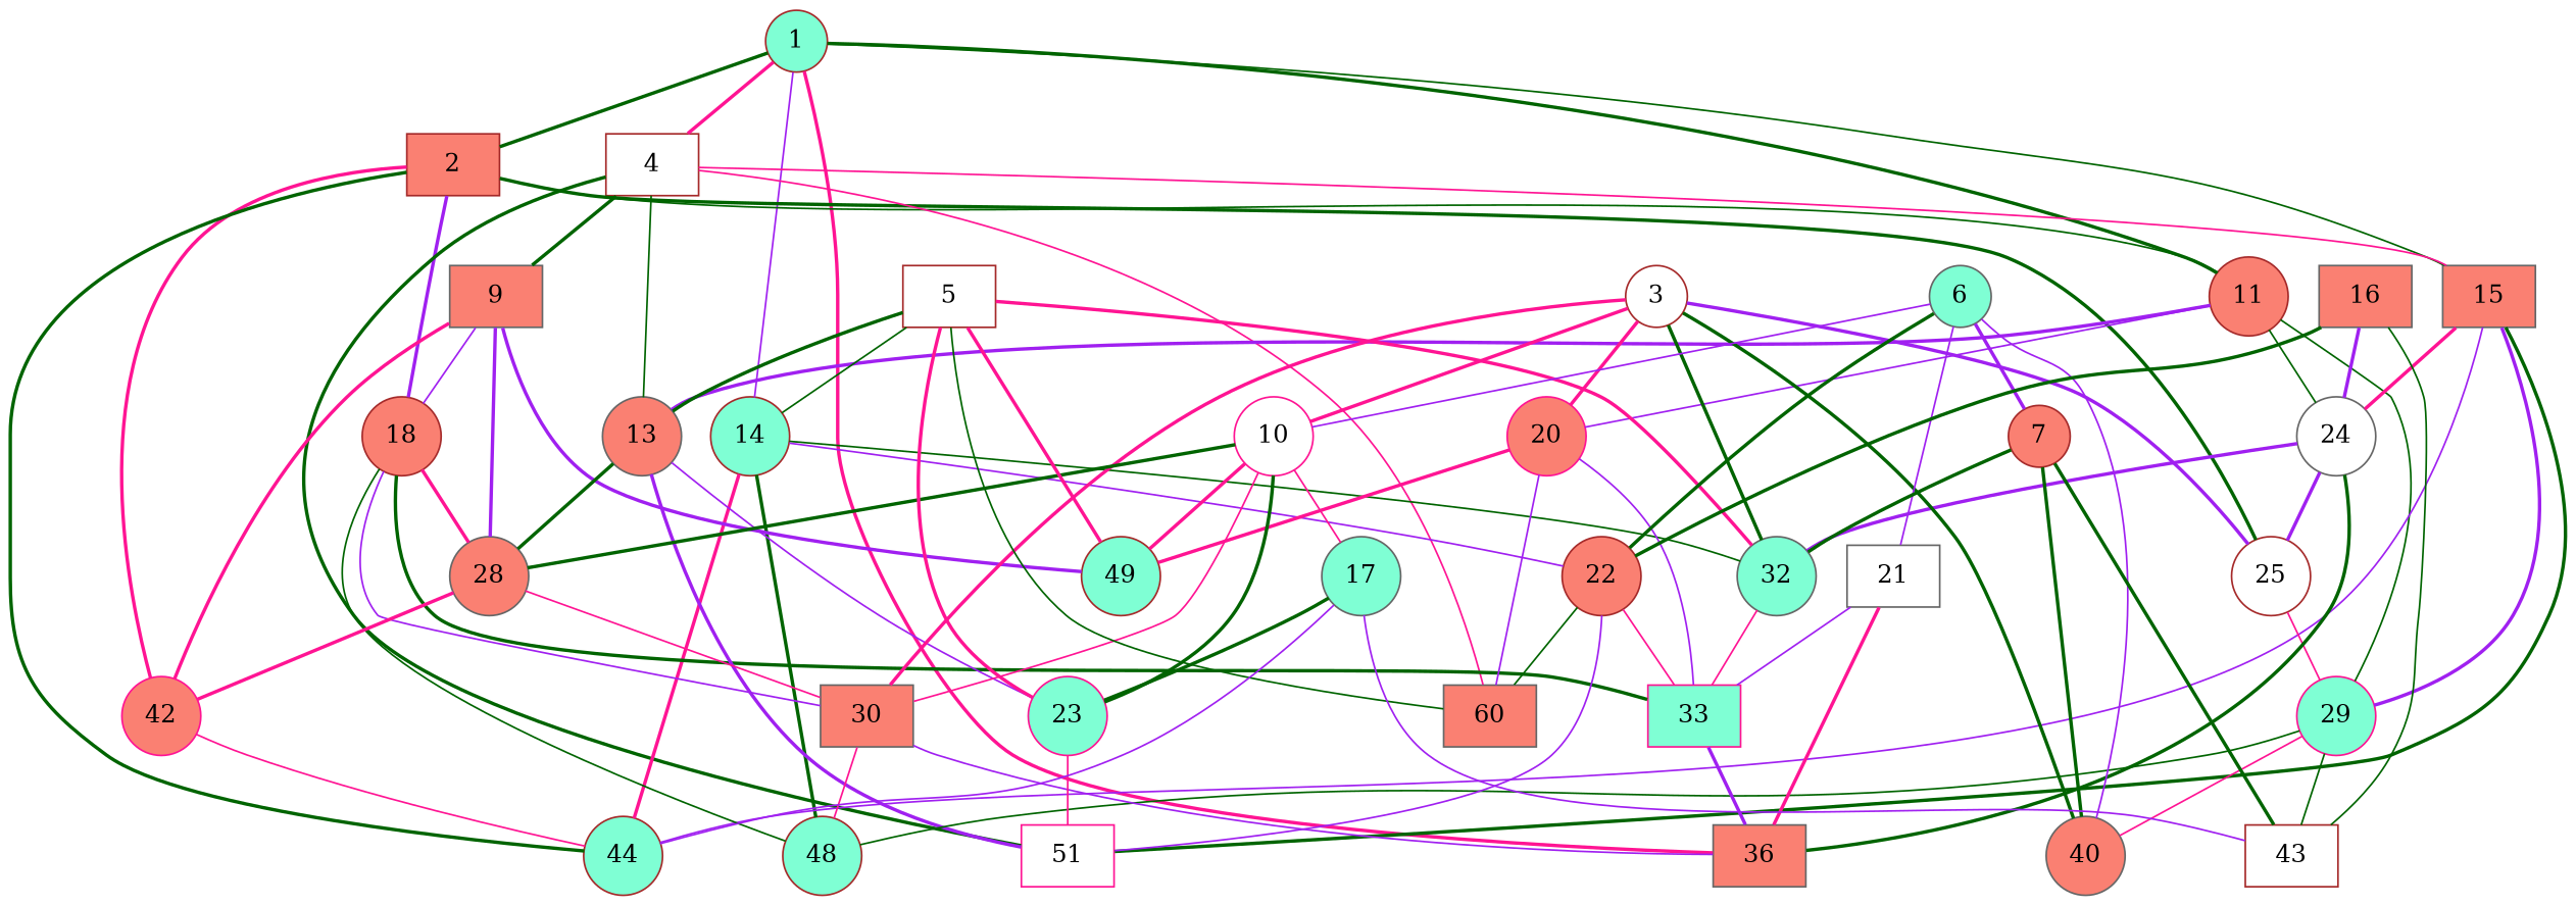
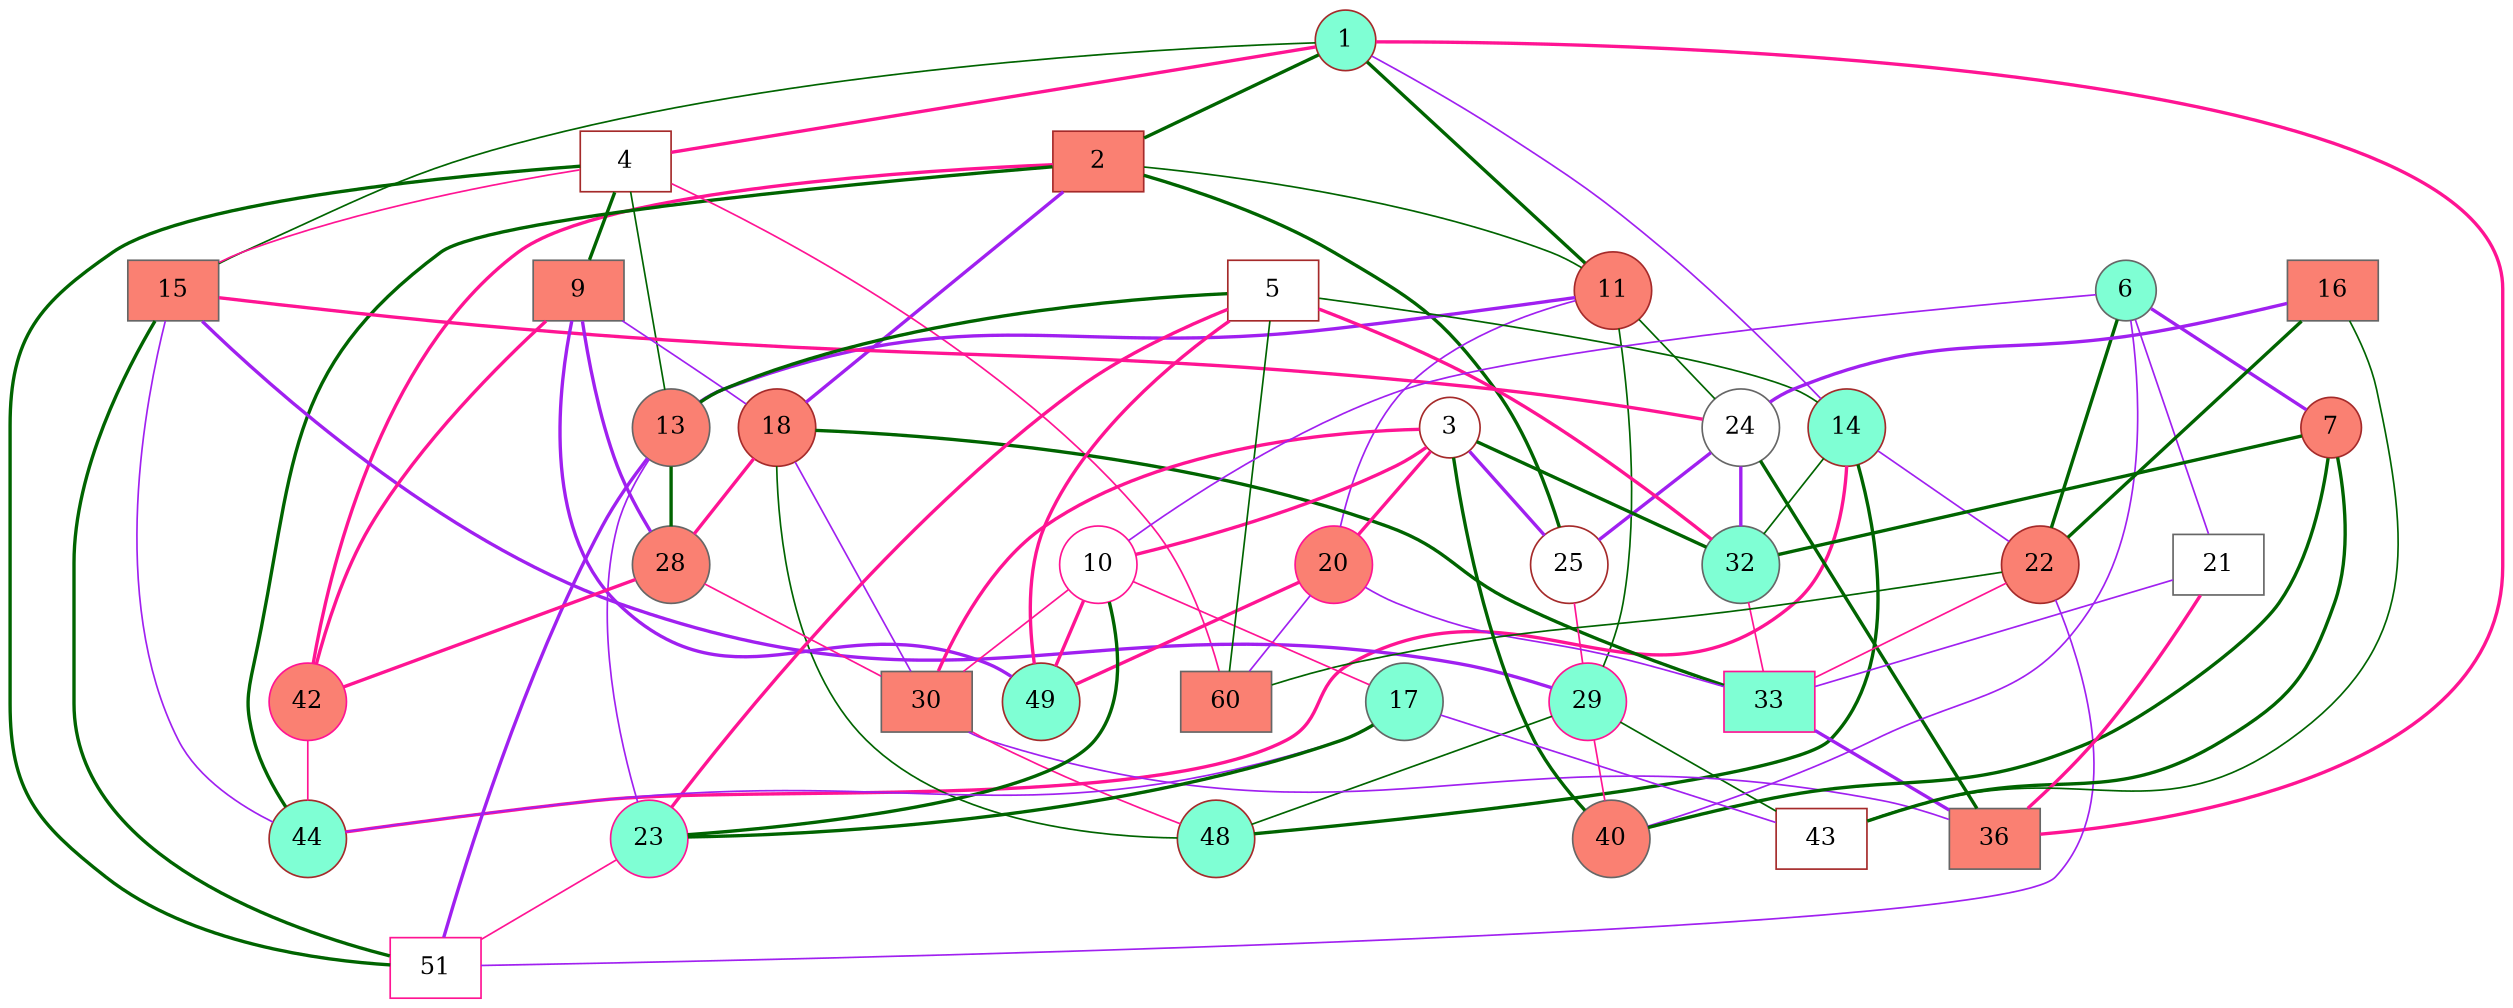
  graph {
    node [color=brown fillcolor=salmon shape=circle style=filled]
    edge [color=darkgreen style=bold]
    1 [fillcolor=aquamarine super="+38"]
    2 [shape=box super="+19"]
    4 [fillcolor=white shape=box super="+8"]
    11 [super="+50"]
    14 [fillcolor=aquamarine super="+41"]
    15 [color=gray40 shape=box super="+27"]
    36 [color=gray40 shape=box super="+45"]
    18 [super="+62"]
    25 [fillcolor=white]
    42 [color=deeppink]
    44 [fillcolor=aquamarine super="+54"]
    9 [color=gray40 shape=box super="+39"]
    13 [color=gray40 super="+46"]
    51 [color=deeppink fillcolor=white shape=box super="+59"]
    60 [color=gray40 shape=box]
    20 [color=deeppink]
    24 [color=gray40 fillcolor=white super="+52"]
    29 [color=deeppink fillcolor=aquamarine super="+55"]
    32 [color=gray40 fillcolor=aquamarine super="+57"]
    22 [super="+35"]
    48 [fillcolor=aquamarine]
    30 [color=gray40 shape=box super="+34"]
    28 [color=gray40 super="+31"]
    33 [color=deeppink fillcolor=aquamarine shape=box super="+53"]
    3 [fillcolor=white super="+61"]
    40 [color=gray40]
    10 [color=deeppink fillcolor=white super="+37"]
    49 [fillcolor=aquamarine]
    23 [color=deeppink fillcolor=aquamarine super="+56"]
    5 [fillcolor=white shape=box super="+26"]
    6 [color=gray40 fillcolor=aquamarine super="+12"]
    7
    21 [color=gray40 fillcolor=white shape=box]
    43 [fillcolor=white shape=box super="+58"]
    17 [color=gray40 fillcolor=aquamarine super="+47"]
    16 [color=gray40 shape=box]
    1 -- 2
    1 -- 4 [color=deeppink]
    1 -- 11
    1 -- 14 [color=purple style=solid]
    1 -- 15 [style=solid]
    1 -- 36 [color=deeppink]
    2 -- 11 [style=solid]
    2 -- 18 [color=purple]
    2 -- 25
    2 -- 42 [color=deeppink]
    2 -- 44
    4 -- 15 [color=deeppink style=solid]
    4 -- 9
    4 -- 13 [style=solid]
    4 -- 51
    4 -- 60 [color=deeppink style=solid]
    11 -- 13 [color=purple]
    11 -- 20 [color=purple style=solid]
    11 -- 24 [style=solid]
    11 -- 29 [style=solid]
    14 -- 44 [color=deeppink]
    14 -- 32 [style=solid]
    14 -- 22 [color=purple style=solid]
    14 -- 48
    15 -- 44 [color=purple style=solid]
    15 -- 51
    15 -- 24 [color=deeppink]
    15 -- 29 [color=purple]
    18 -- 48 [style=solid]
    18 -- 30 [color=purple style=solid]
    18 -- 28 [color=deeppink]
    18 -- 33
    25 -- 29 [color=deeppink style=solid]
    42 -- 44 [color=deeppink style=solid]
    9 -- 18 [color=purple style=solid]
    9 -- 42 [color=deeppink]
    9 -- 28 [color=purple]
    9 -- 49 [color=purple]
    13 -- 51 [color=purple]
    13 -- 28
    13 -- 23 [color=purple style=solid]
    20 -- 60 [color=purple style=solid]
    20 -- 33 [color=purple style=solid]
    20 -- 49 [color=deeppink]
    24 -- 36
    24 -- 25 [color=purple]
    24 -- 32 [color=purple]
    29 -- 48 [style=solid]
    29 -- 40 [color=deeppink style=solid]
    29 -- 43 [style=solid]
    32 -- 33 [color=deeppink style=solid]
    22 -- 51 [color=purple style=solid]
    22 -- 60 [style=solid]
    22 -- 33 [color=deeppink style=solid]
    30 -- 36 [color=purple style=solid]
    30 -- 48 [color=deeppink style=solid]
    28 -- 42 [color=deeppink]
    28 -- 30 [color=deeppink style=solid]
    33 -- 36 [color=purple]
    3 -- 25 [color=purple]
    3 -- 20 [color=deeppink]
    3 -- 32
    3 -- 30 [color=deeppink]
    3 -- 40
    3 -- 10 [color=deeppink]
    10 -- 30 [color=deeppink style=solid]
-   10 -- 28
    10 -- 49 [color=deeppink]
    10 -- 23
    10 -- 17 [color=deeppink style=solid]
    23 -- 51 [color=deeppink style=solid weight=2]
    5 -- 14 [style=solid]
    5 -- 13
    5 -- 60 [style=solid]
    5 -- 32 [color=deeppink]
    5 -- 49 [color=deeppink]
    5 -- 23 [color=deeppink]
    6 -- 22
    6 -- 40 [color=purple style=solid]
    6 -- 10 [color=purple style=solid]
    6 -- 7 [color=purple]
    6 -- 21 [color=purple style=solid]
    7 -- 32
    7 -- 40
    7 -- 43
    21 -- 36 [color=deeppink weight=2]
    21 -- 33 [color=purple style=solid]
    17 -- 44 [color=purple style=solid weight=2]
    17 -- 23
    17 -- 43 [color=purple style=solid weight=2]
    16 -- 24 [color=purple]
    16 -- 22
    16 -- 43 [style=solid weight=2]
  }
